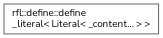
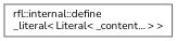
  digraph {
    rankdir=LR
    fontname=Nunito
-   n1 [color=grey40 fillcolor=white fontname=Nunito fontsize=10 height=0.2 label="rfl::define::define\l_literal\< Literal\< _content... \> \>" shape=box style=filled width=0.4]
+   n1 [color=grey40 fillcolor=white fontname=Nunito fontsize=10 height=0.2 label="rfl::internal::define\l_literal\< Literal\< _content... \> \>" shape=box style=filled width=0.4]
  }
